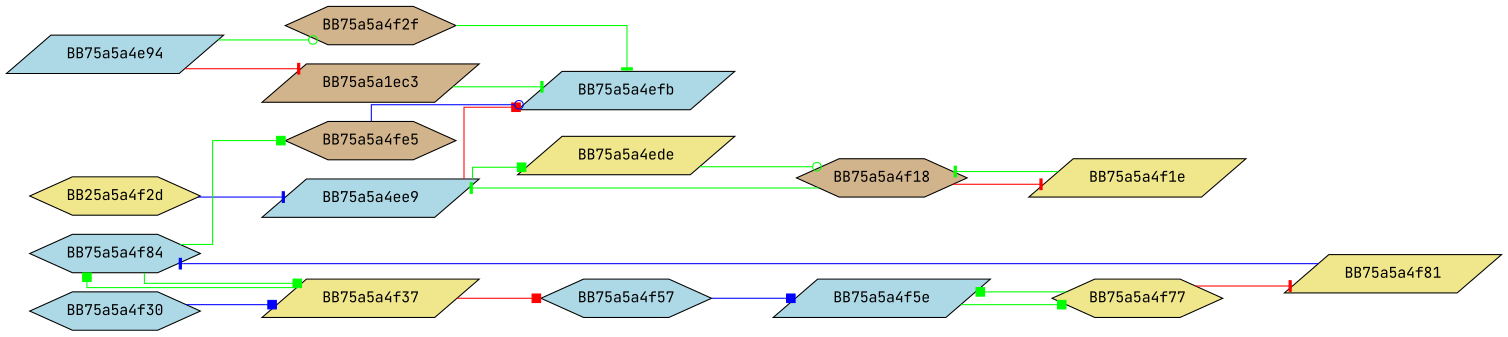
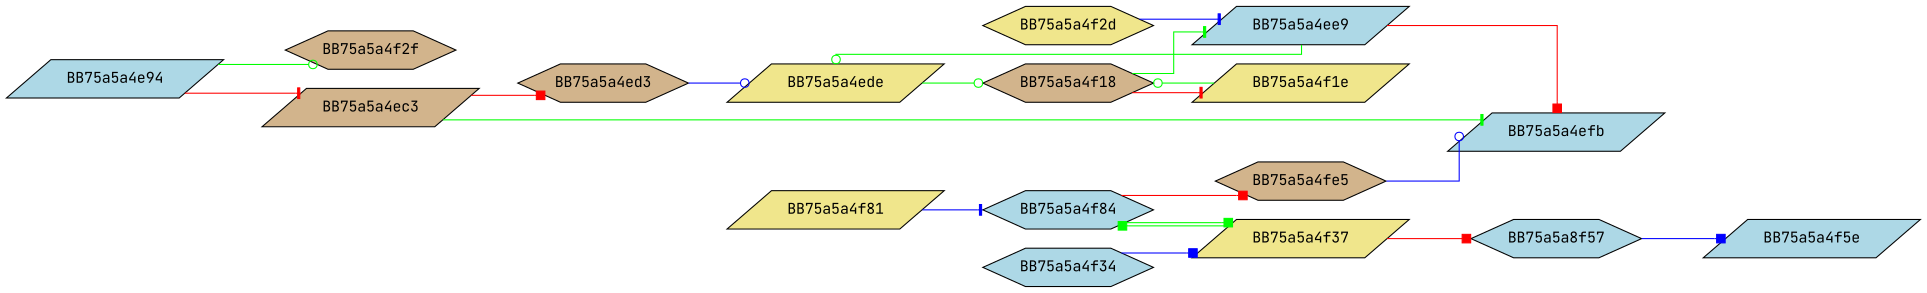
  digraph {
    fontname="JetBrains Mono"
    rankdir=LR
    splines=ortho
    node [fillcolor=lightblue fontname="JetBrains Mono" shape=parallelogram style=filled]
    edge [arrowhead=box color=green fontname="JetBrains Mono"]
    BB75a5a4e94
    BB75a5a4f2f [fillcolor=tan shape=hexagon]
-   BB75a5a4ec3 [fillcolor=tan label=BB75a5a1ec3]
+   BB75a5a4ec3 [fillcolor=tan]
    BB75a5a4efb
+   BB75a5a4ed3 [fillcolor=tan shape=hexagon]
    BB75a5a4f37 [fillcolor=khaki]
-   BB75a5a4f34 [shape=hexagon label=BB75a5a4f30]
+   BB75a5a4f34 [shape=hexagon]
    BB75a5a4ede [fillcolor=khaki]
    BB75a5a4f18 [fillcolor=tan shape=hexagon]
    BB75a5a4ee9
    BB75a5a4f1e [fillcolor=khaki]
-   BB75a5a4f2d [fillcolor=khaki shape=hexagon label=BB25a5a4f2d]
+   BB75a5a4f2d [fillcolor=khaki shape=hexagon]
    BB75a5a4f84 [shape=hexagon]
-   BB75a5a4f57 [shape=hexagon]
+   BB75a5a4f57 [shape=hexagon label=BB75a5a8f57]
    BB75a5a4fe5 [fillcolor=tan shape=hexagon]
    BB75a5a4f5e
-   BB75a5a4f77 [fillcolor=khaki shape=hexagon]
    BB75a5a4f81 [fillcolor=khaki]
    BB75a5a4e94 -> BB75a5a4f2f [arrowhead=odot]
    BB75a5a4e94 -> BB75a5a4ec3 [arrowhead=tee color=red]
-   BB75a5a4f2f -> BB75a5a4efb [arrowhead=tee]
    BB75a5a4ec3 -> BB75a5a4efb [arrowhead=tee]
+   BB75a5a4ec3 -> BB75a5a4ed3 [color=red]
+   BB75a5a4ed3 -> BB75a5a4ede [arrowhead=odot color=blue]
    BB75a5a4f37 -> BB75a5a4f84
    BB75a5a4f37 -> BB75a5a4f57 [color=red]
    BB75a5a4f34 -> BB75a5a4f37 [color=blue]
    BB75a5a4ede -> BB75a5a4f18 [arrowhead=odot]
    BB75a5a4f18 -> BB75a5a4ee9 [arrowhead=tee]
    BB75a5a4f18 -> BB75a5a4f1e [arrowhead=tee color=red]
    BB75a5a4ee9 -> BB75a5a4efb [color=red]
-   BB75a5a4ee9 -> BB75a5a4ede
-   BB75a5a4f1e -> BB75a5a4f18 [arrowhead=tee]
+   BB75a5a4ee9 -> BB75a5a4ede [arrowhead=odot]
+   BB75a5a4f1e -> BB75a5a4f18 [arrowhead=odot]
    BB75a5a4f2d -> BB75a5a4ee9 [arrowhead=tee color=blue]
    BB75a5a4f84 -> BB75a5a4f37
-   BB75a5a4f84 -> BB75a5a4fe5
+   BB75a5a4f84 -> BB75a5a4fe5 [color=red]
    BB75a5a4f57 -> BB75a5a4f5e [color=blue]
    BB75a5a4fe5 -> BB75a5a4efb [arrowhead=odot color=blue]
-   BB75a5a4f5e -> BB75a5a4f77
-   BB75a5a4f77 -> BB75a5a4f5e
-   BB75a5a4f77 -> BB75a5a4f81 [arrowhead=tee color=red]
    BB75a5a4f81 -> BB75a5a4f84 [arrowhead=tee color=blue]
  }
